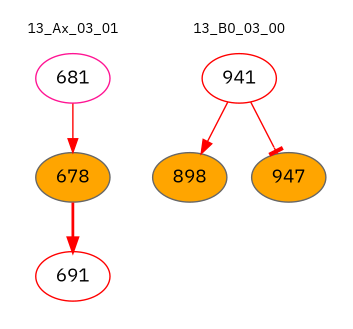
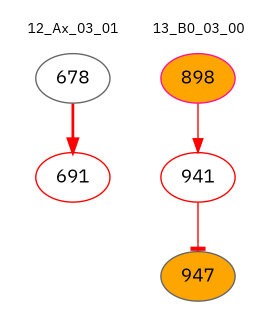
  digraph {
    fontname="IBM Plex Sans"
    node [color=deeppink fillcolor=white fontname="IBM Plex Sans" style=filled]
    edge [arrowhead=normal color=red fontname="IBM Plex Sans" style=solid]
-   n1 [label=681]
-   n2 [color=gray40 fillcolor=orange label=678]
+   n2 [color=gray40 label=678]
    n3 [color=red label=691]
    n4 [color=red label=941]
-   n5 [color=gray40 fillcolor=orange label=898]
+   n5 [fillcolor=orange label=898]
    n6 [color=gray40 fillcolor=orange label=947]
    subgraph cluster_1 {
      color=white
      fontsize=10
-     label="13_Ax_03_01"
-     n1
+     label="12_Ax_03_01"
      n2
      n3
    }
    subgraph cluster_2 {
      color=white
      fontsize=10
      label="13_B0_03_00"
      n4
      n5
      n6
    }
-   n1 -> n2
    n2 -> n3 [style=bold]
-   n4 -> n5
+   n5 -> n4
    n4 -> n6 [arrowhead=tee]
  }
